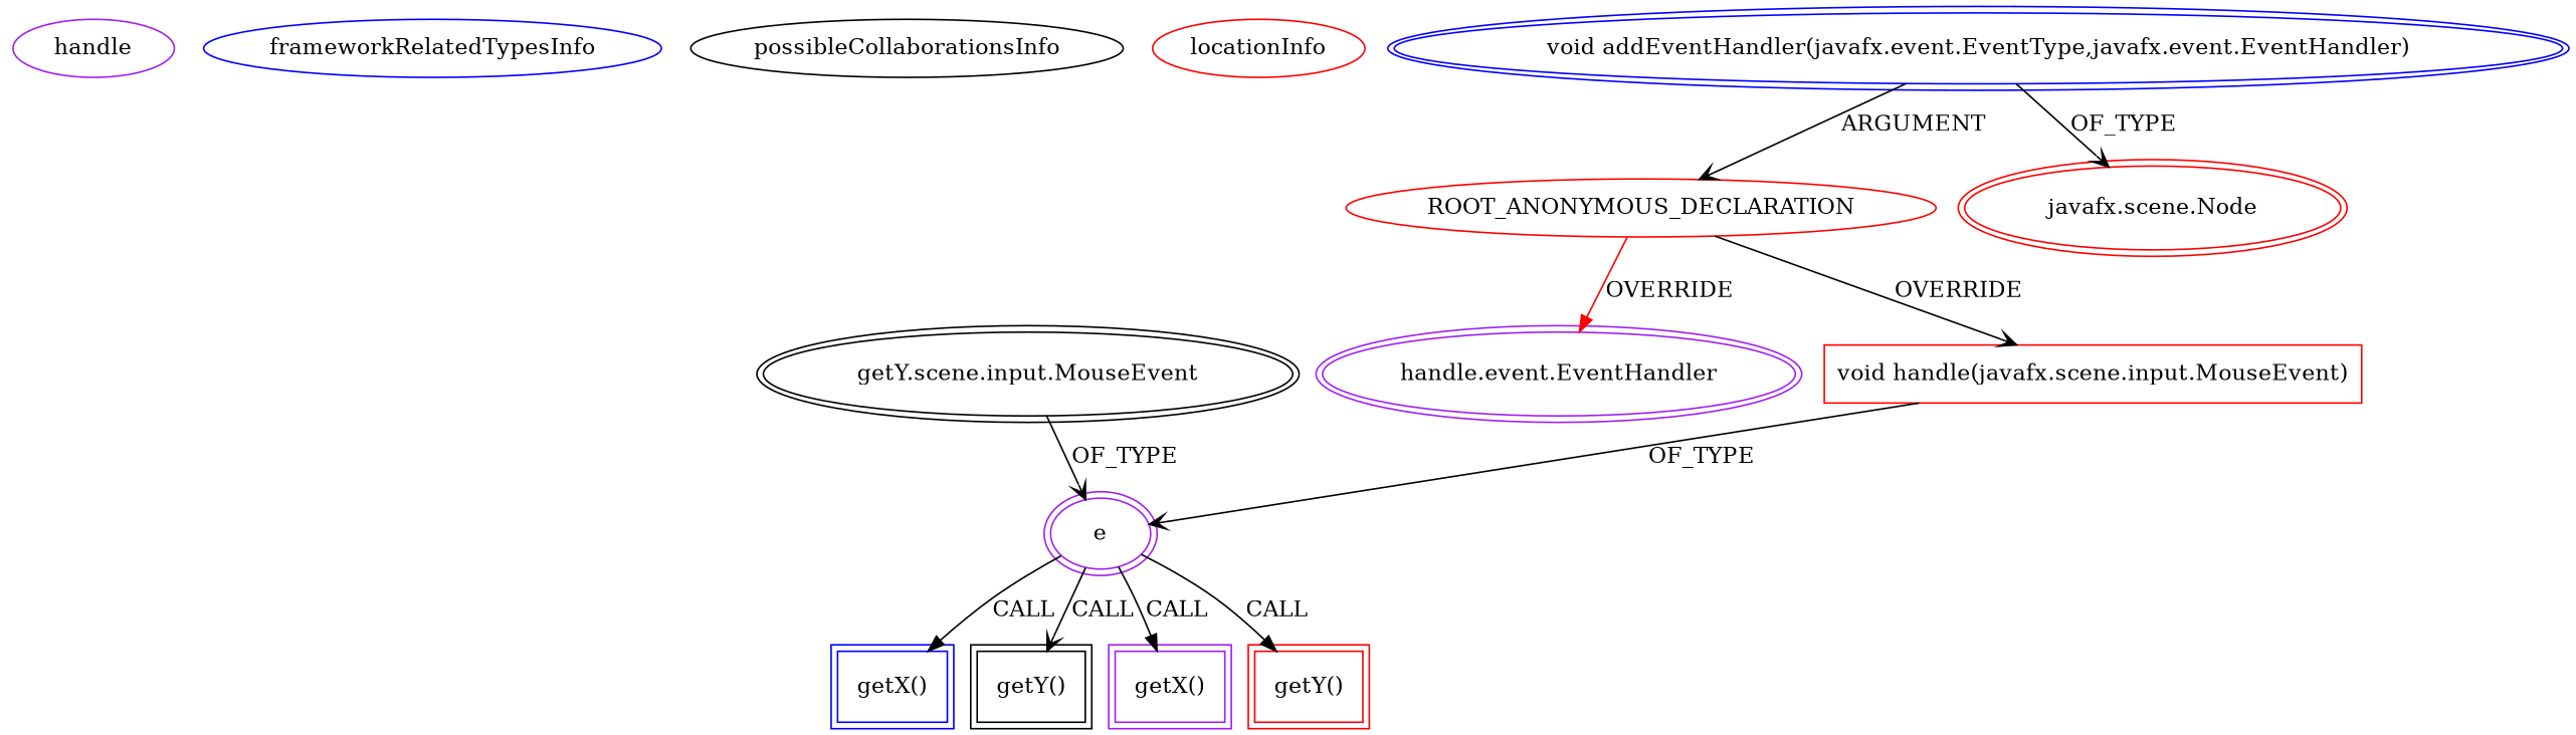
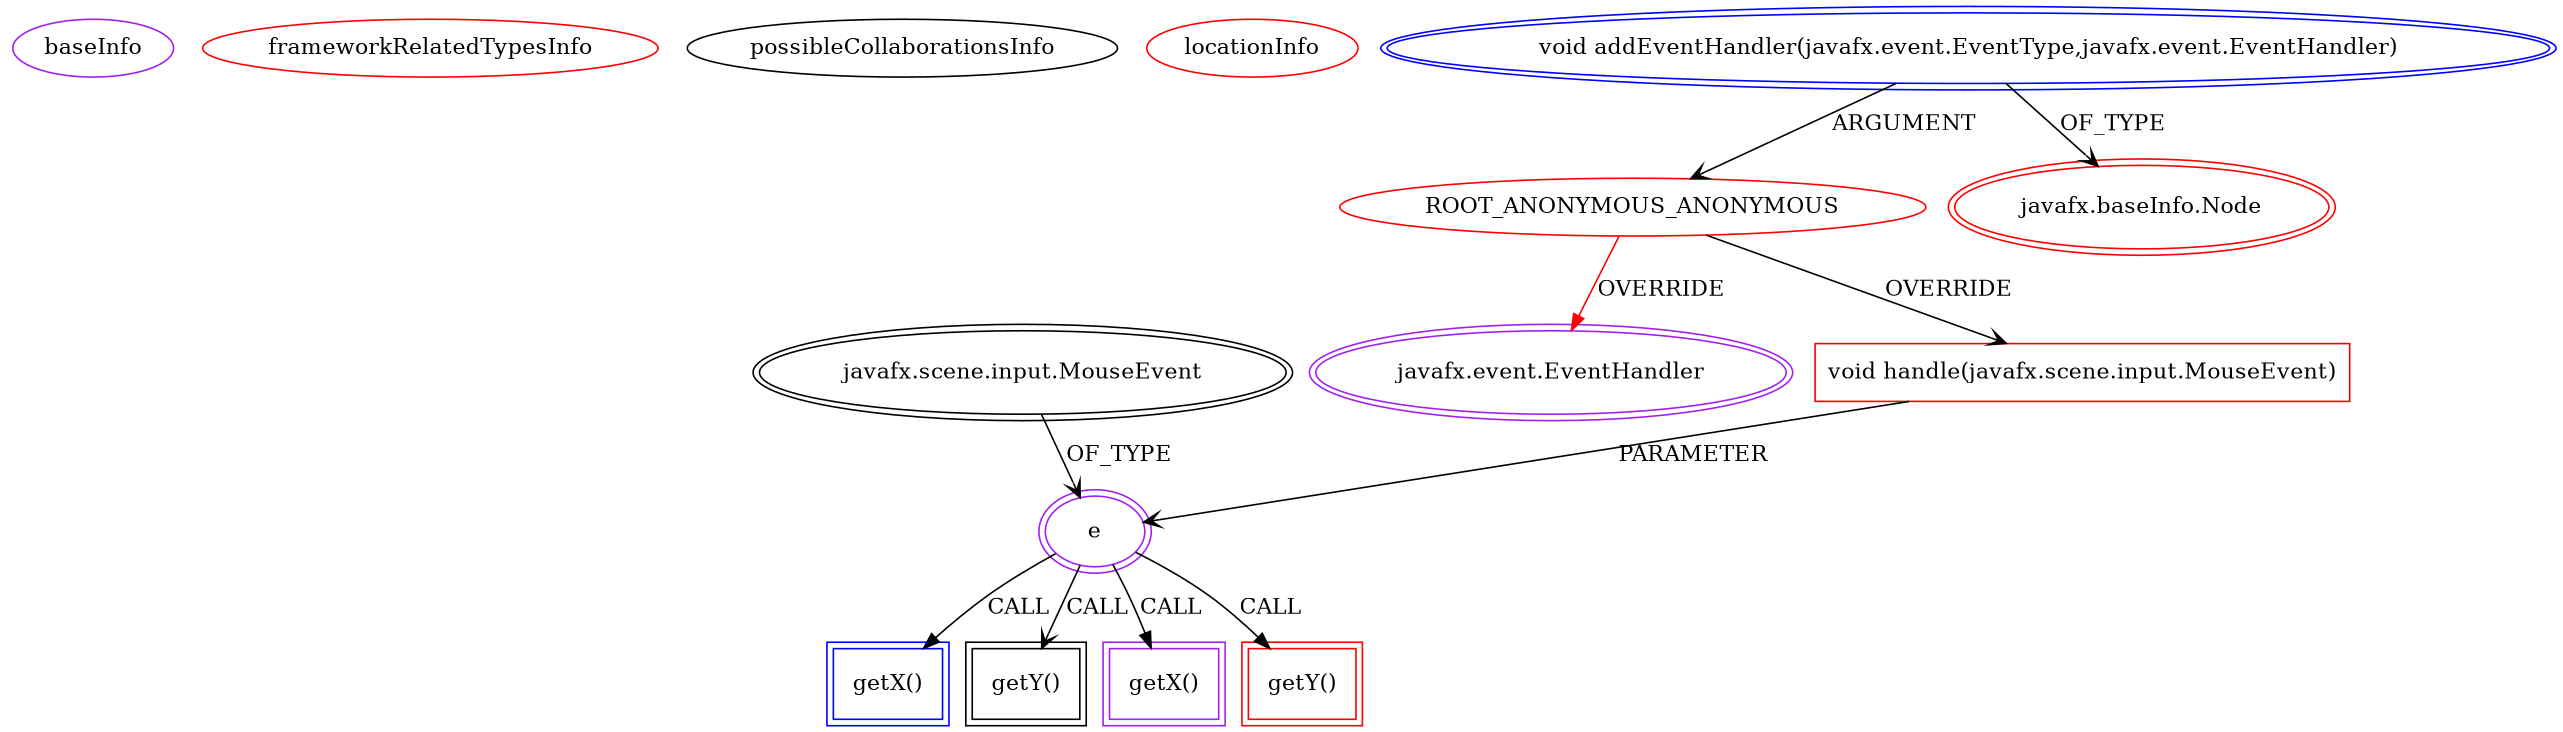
  digraph {
    node [color=red isFrameworkType=true peripheries=2]
    edge [arrowhead=vee]
-   baseInfo [category=extension_graph color=purple graphId=1518 isAnonymous=true possibleRelation=false label=handle isFrameworkType="" peripheries=""]
-   frameworkRelatedTypesInfo [0="javafx.event.EventHandler" color=blue isFrameworkType="" peripheries=""]
+   baseInfo [category=extension_graph color=purple graphId=1518 isAnonymous=true possibleRelation=false isFrameworkType="" peripheries=""]
+   frameworkRelatedTypesInfo [0="javafx.event.EventHandler" isFrameworkType="" peripheries=""]
    possibleCollaborationsInfo [color=black isFrameworkType="" peripheries=""]
    locationInfo [contextSignature="void SpectrumCircles(int)" filePath="/Tsaru-Java-MP3-Visualizations/Java-MP3-Visualizations-master/mp3 Visualization/src/SpectrumCircles.java" graphId=1518 projectName="Tsaru-Java-MP3-Visualizations" isFrameworkType="" peripheries=""]
-   n5 [isFrameworkType=false label=ROOT_ANONYMOUS_DECLARATION vertexType=ROOT_ANONYMOUS_DECLARATION peripheries=""]
-   n6 [color=purple label="handle.event.EventHandler" vertexType=FRAMEWORK_INTERFACE_TYPE]
+   n5 [isFrameworkType=false label=ROOT_ANONYMOUS_ANONYMOUS vertexType=ROOT_ANONYMOUS_DECLARATION peripheries=""]
+   n6 [color=purple label="javafx.event.EventHandler" vertexType=FRAMEWORK_INTERFACE_TYPE]
    n7 [isFrameworkType=false label="void handle(javafx.scene.input.MouseEvent)" shape=box vertexType=OVERRIDING_METHOD_DECLARATION peripheries=""]
    n8 [color=purple label=e vertexType=PARAMETER_DECLARATION]
    n9 [color=blue label="void addEventHandler(javafx.event.EventType,javafx.event.EventHandler)" vertexType=OUTSIDE_CALL]
-   n10 [label="javafx.scene.Node" vertexType=FRAMEWORK_CLASS_TYPE]
+   n10 [label="javafx.baseInfo.Node" vertexType=FRAMEWORK_CLASS_TYPE]
    n11 [color=blue label="getX()" shape=box vertexType=INSIDE_CALL]
    n12 [color=black label="getY()" shape=box vertexType=INSIDE_CALL]
    n13 [color=purple label="getX()" shape=box vertexType=INSIDE_CALL]
    n14 [label="getY()" shape=box vertexType=INSIDE_CALL]
-   n15 [color=black label="getY.scene.input.MouseEvent" vertexType=FRAMEWORK_CLASS_TYPE]
+   n15 [color=black label="javafx.scene.input.MouseEvent" vertexType=FRAMEWORK_CLASS_TYPE]
    n5 -> n6 [arrowhead=normal color=red label=OVERRIDE]
    n5 -> n7 [label=OVERRIDE]
-   n7 -> n8 [label=OF_TYPE]
+   n7 -> n8 [label=PARAMETER]
    n8 -> n11 [arrowhead=normal label=CALL]
    n8 -> n12 [label=CALL]
    n8 -> n13 [arrowhead=normal label=CALL]
    n8 -> n14 [arrowhead=normal label=CALL]
    n9 -> n5 [label=ARGUMENT]
    n9 -> n10 [label=OF_TYPE]
    n15 -> n8 [label=OF_TYPE]
  }
